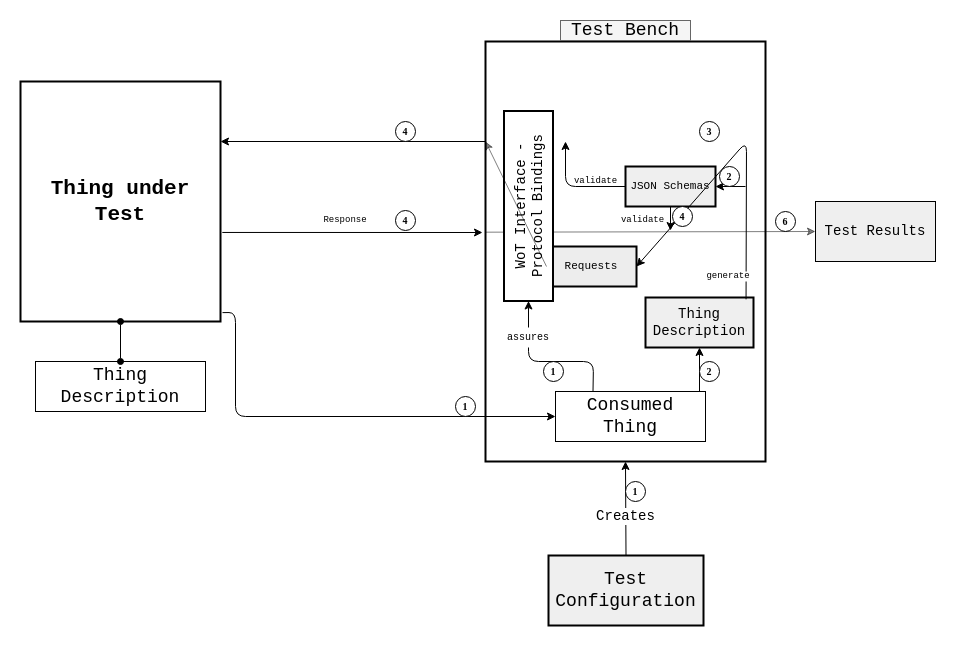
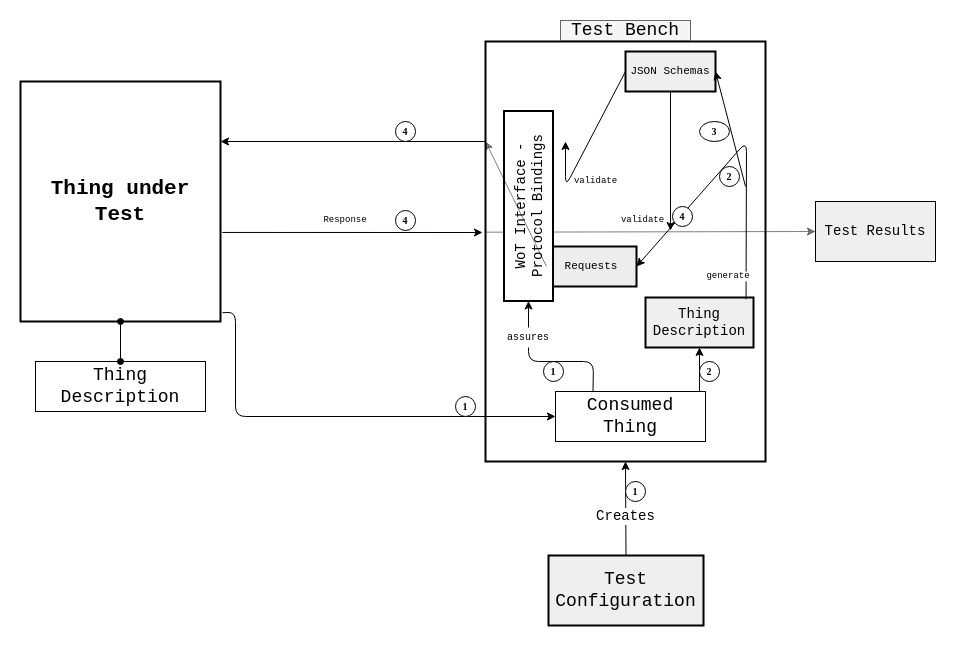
  <mxCell id="0" />
  <mxCell id="1" parent="0" />
  <mxCell id="2" value="Thing under Test" style="rounded=0;whiteSpace=wrap;html=1;strokeColor=#000000;strokeWidth=2;fillColor=none;fontFamily=Courier New;fontSize=21;fontColor=#000000;align=center;fontStyle=1;verticalAlign=middle;" vertex="1" parent="1"><mxGeometry x="20" y="81" width="200" height="240" as="geometry" /></mxCell>
  <mxCell id="3" value="Thing Description" style="text;html=1;strokeColor=#000000;fillColor=#ffffff;align=center;verticalAlign=middle;whiteSpace=wrap;fontFamily=Courier New;fontSize=18;fontColor=#000000;" vertex="1" parent="1"><mxGeometry x="35" y="361" width="170" height="50" as="geometry" /></mxCell>
  <mxCell id="4" value="" style="endArrow=oval;startArrow=oval;html=1;strokeColor=#000000;strokeWidth=1;fontFamily=Courier New;fontSize=18;fontColor=#000000;entryX=0.5;entryY=1;exitX=0.5;exitY=0;startFill=1;endFill=1;" edge="1" parent="1" source="3" target="2"><mxGeometry width="50" height="50" relative="1" as="geometry"><mxPoint x="140" y="561" as="sourcePoint" /><mxPoint x="190" y="511" as="targetPoint" /></mxGeometry></mxCell>
  <mxCell id="5" value="" style="endArrow=classic;html=1;strokeColor=#000000;strokeWidth=1;fontFamily=Courier New;fontSize=18;fontColor=#000000;exitX=1.01;exitY=0.963;exitPerimeter=0;entryX=0;entryY=0.5;" edge="1" parent="1" source="2" target="7"><mxGeometry width="50" height="50" relative="1" as="geometry"><mxPoint x="135" y="251" as="sourcePoint" /><mxPoint x="425" y="411" as="targetPoint" /><Array as="points"><mxPoint x="235" y="312" /><mxPoint x="235" y="416" /></Array></mxGeometry></mxCell>
  <mxCell id="6" value="" style="rounded=0;whiteSpace=wrap;html=1;strokeColor=#000000;strokeWidth=2;fillColor=none;fontFamily=Courier New;fontSize=18;fontColor=#000000;align=center;" vertex="1" parent="1"><mxGeometry x="485" y="41" width="280" height="420" as="geometry" /></mxCell>
  <mxCell id="7" value="Consumed Thing" style="text;html=1;strokeColor=#000000;fillColor=#ffffff;align=center;verticalAlign=middle;whiteSpace=wrap;fontFamily=Courier New;fontSize=18;fontColor=#000000;" vertex="1" parent="1"><mxGeometry x="555" y="391" width="150" height="50" as="geometry" /></mxCell>
  <mxCell id="8" value="Thing Description" style="text;html=1;strokeColor=#000000;fillColor=#EFEFEF;align=center;verticalAlign=middle;whiteSpace=wrap;fontFamily=Courier New;fontSize=14;fontColor=#000000;strokeWidth=2;" vertex="1" parent="1"><mxGeometry x="645" y="297" width="108" height="50" as="geometry" /></mxCell>
  <mxCell id="9" value="Test Bench" style="text;html=1;strokeColor=#666666;fillColor=#f5f5f5;align=center;verticalAlign=middle;whiteSpace=wrap;fontFamily=Courier New;fontSize=18;fontColor=#000000;" vertex="1" parent="1"><mxGeometry x="560" y="20" width="130" height="20" as="geometry" /></mxCell>
  <mxCell id="10" value="Test Configuration" style="rounded=0;whiteSpace=wrap;html=1;strokeColor=#000000;strokeWidth=2;fillColor=#EFEFEF;fontFamily=Courier New;fontSize=18;fontColor=#000000;align=center;" vertex="1" parent="1"><mxGeometry x="548" y="555" width="155" height="70" as="geometry" /></mxCell>
  <mxCell id="11" value="" style="endArrow=classic;html=1;strokeColor=#000000;strokeWidth=1;fontFamily=Courier New;fontSize=18;fontColor=#000000;entryX=0.5;entryY=1;exitX=0.5;exitY=0;" edge="1" parent="1" source="10" target="6"><mxGeometry width="50" height="50" relative="1" as="geometry"><mxPoint x="455" y="561" as="sourcePoint" /><mxPoint x="315" y="531" as="targetPoint" /></mxGeometry></mxCell>
  <mxCell id="12" value="Creates" style="text;html=1;resizable=0;points=[];align=center;verticalAlign=middle;labelBackgroundColor=#ffffff;fontSize=14;fontFamily=Courier New;fontColor=#000000;" vertex="1" connectable="0" parent="11"><mxGeometry x="-0.399" y="2" relative="1" as="geometry"><mxPoint x="1" y="-12" as="offset" /></mxGeometry></mxCell>
  <mxCell id="13" value="" style="endArrow=classic;html=1;strokeColor=#000000;strokeWidth=1;fontFamily=Courier New;fontSize=14;fontColor=#000000;entryX=0.5;entryY=1;" edge="1" parent="1" target="8"><mxGeometry width="50" height="50" relative="1" as="geometry"><mxPoint x="699" y="391" as="sourcePoint" /><mxPoint x="475" y="471" as="targetPoint" /></mxGeometry></mxCell>
- <mxCell id="14" value="JSON Schemas" style="rounded=0;whiteSpace=wrap;html=1;strokeColor=#000000;strokeWidth=2;fillColor=#EFEFEF;fontFamily=Courier New;fontSize=11;fontColor=#000000;align=center;" vertex="1" parent="1"><mxGeometry x="625" y="166" width="90" height="40" as="geometry" /></mxCell>
+ <mxCell id="14" value="JSON Schemas" style="rounded=0;whiteSpace=wrap;html=1;strokeColor=#000000;strokeWidth=2;fillColor=#EFEFEF;fontFamily=Courier New;fontSize=11;fontColor=#000000;align=center;" vertex="1" parent="1"><mxGeometry x="625" y="51" width="90" height="40" as="geometry" /></mxCell>
  <mxCell id="15" value="Requests" style="rounded=0;whiteSpace=wrap;html=1;strokeColor=#000000;strokeWidth=2;fillColor=#EDEDED;fontFamily=Courier New;fontSize=11;fontColor=#000000;align=center;" vertex="1" parent="1"><mxGeometry x="546" y="246" width="90" height="40" as="geometry" /></mxCell>
  <mxCell id="16" value="" style="endArrow=classic;html=1;strokeColor=#000000;strokeWidth=1;fontFamily=Courier New;fontSize=14;fontColor=#000000;entryX=1;entryY=0.25;" edge="1" parent="1" target="2"><mxGeometry width="50" height="50" relative="1" as="geometry"><mxPoint x="485" y="141" as="sourcePoint" /><mxPoint x="305" y="151" as="targetPoint" /></mxGeometry></mxCell>
  <mxCell id="17" value="" style="endArrow=classic;html=1;strokeColor=#000000;strokeWidth=1;fontFamily=Courier New;fontSize=14;fontColor=#000000;exitX=1.009;exitY=0.629;exitPerimeter=0;" edge="1" parent="1" source="2"><mxGeometry width="50" height="50" relative="1" as="geometry"><mxPoint x="135" y="232" as="sourcePoint" /><mxPoint x="482" y="232" as="targetPoint" /></mxGeometry></mxCell>
  <mxCell id="18" value="" style="endArrow=classic;html=1;strokeColor=#000000;strokeWidth=1;fontFamily=Courier New;fontSize=14;fontColor=#000000;entryX=0;entryY=0.5;exitX=0.25;exitY=0;" edge="1" parent="1" source="7" target="22"><mxGeometry width="50" height="50" relative="1" as="geometry"><mxPoint x="535" y="371" as="sourcePoint" /><mxPoint x="585" y="321" as="targetPoint" /><Array as="points"><mxPoint x="593" y="361" /><mxPoint x="528" y="361" /></Array></mxGeometry></mxCell>
  <mxCell id="19" value="assures" style="text;html=1;strokeColor=none;fillColor=#ffffff;align=center;verticalAlign=middle;whiteSpace=wrap;fontFamily=Courier New;fontSize=10;fontColor=#000000;" vertex="1" parent="1"><mxGeometry x="493" y="327" width="70" height="20" as="geometry" /></mxCell>
  <mxCell id="20" value="" style="endArrow=classic;html=1;strokeColor=#000000;strokeWidth=1;fontFamily=Courier New;fontSize=14;fontColor=#000000;exitX=0;exitY=0.5;" edge="1" parent="1" source="14"><mxGeometry width="50" height="50" relative="1" as="geometry"><mxPoint x="575" y="271" as="sourcePoint" /><mxPoint x="565" y="141" as="targetPoint" /><Array as="points"><mxPoint x="565" y="186" /></Array></mxGeometry></mxCell>
  <mxCell id="21" value="" style="endArrow=classic;html=1;strokeColor=#000000;strokeWidth=1;fontFamily=Courier New;fontSize=14;fontColor=#000000;exitX=-0.001;exitY=0.454;exitPerimeter=0;opacity=50;entryX=0;entryY=0.5;" edge="1" parent="1" source="6" target="41"><mxGeometry width="50" height="50" relative="1" as="geometry"><mxPoint x="575" y="281" as="sourcePoint" /><mxPoint x="785" y="231" as="targetPoint" /></mxGeometry></mxCell>
  <mxCell id="22" value="WoT Interface - Protocol Bindings" style="rounded=0;whiteSpace=wrap;html=1;strokeColor=#000000;strokeWidth=2;fillColor=#ffffff;fontFamily=Courier New;fontSize=14;fontColor=#000000;align=center;rotation=-90;" vertex="1" parent="1"><mxGeometry x="433" y="181" width="190" height="49" as="geometry" /></mxCell>
  <mxCell id="23" value="" style="endArrow=classic;html=1;strokeColor=#000000;strokeWidth=1;fontFamily=Courier New;fontSize=14;fontColor=#000000;exitX=0;exitY=0.5;opacity=50;" edge="1" parent="1" source="15"><mxGeometry width="50" height="50" relative="1" as="geometry"><mxPoint x="495" y="231" as="sourcePoint" /><mxPoint x="485" y="141" as="targetPoint" /></mxGeometry></mxCell>
  <mxCell id="24" value="validate" style="text;html=1;strokeColor=none;fillColor=none;align=center;verticalAlign=middle;whiteSpace=wrap;fontFamily=Courier New;fontSize=9;fontColor=#000000;" vertex="1" parent="1"><mxGeometry x="568" y="171" width="55" height="20" as="geometry" /></mxCell>
  <mxCell id="25" value="validate" style="text;html=1;strokeColor=none;fillColor=none;align=center;verticalAlign=middle;whiteSpace=wrap;fontFamily=Courier New;fontSize=9;fontColor=#000000;" vertex="1" parent="1"><mxGeometry x="615" y="210" width="55" height="20" as="geometry" /></mxCell>
  <mxCell id="26" value="" style="endArrow=classic;html=1;strokeColor=#000000;strokeWidth=1;fontFamily=Courier New;fontSize=9;fontColor=#000000;exitX=0.931;exitY=0.037;entryX=1;entryY=0.5;exitPerimeter=0;" edge="1" parent="1" source="8" target="15"><mxGeometry width="50" height="50" relative="1" as="geometry"><mxPoint x="685" y="291" as="sourcePoint" /><mxPoint x="735" y="241" as="targetPoint" /><Array as="points"><mxPoint x="746" y="141" /></Array></mxGeometry></mxCell>
  <mxCell id="27" value="" style="endArrow=classic;html=1;strokeColor=#000000;strokeWidth=1;fontFamily=Courier New;fontSize=9;fontColor=#000000;entryX=1;entryY=0.5;" edge="1" parent="1" target="14"><mxGeometry width="50" height="50" relative="1" as="geometry"><mxPoint x="745" y="186" as="sourcePoint" /><mxPoint x="885" y="171" as="targetPoint" /></mxGeometry></mxCell>
  <mxCell id="28" value="generate" style="text;html=1;strokeColor=none;fillColor=#ffffff;align=center;verticalAlign=middle;whiteSpace=wrap;fontFamily=Courier New;fontSize=9;fontColor=#000000;" vertex="1" parent="1"><mxGeometry x="703" y="271" width="50" height="10" as="geometry" /></mxCell>
  <mxCell id="29" value="" style="endArrow=classic;html=1;strokeColor=#000000;strokeWidth=1;fontFamily=Courier New;fontSize=9;fontColor=#000000;exitX=0.5;exitY=1;endFill=1;" edge="1" parent="1" source="14"><mxGeometry width="50" height="50" relative="1" as="geometry"><mxPoint x="585" y="291" as="sourcePoint" /><mxPoint x="670" y="230" as="targetPoint" /></mxGeometry></mxCell>
  <mxCell id="30" value="Response" style="text;html=1;strokeColor=none;fillColor=none;align=center;verticalAlign=middle;whiteSpace=wrap;fontFamily=Courier New;fontSize=9;fontColor=#000000;" vertex="1" parent="1"><mxGeometry x="325" y="210" width="40" height="20" as="geometry" /></mxCell>
  <mxCell id="31" value="1" style="ellipse;whiteSpace=wrap;html=1;aspect=fixed;strokeColor=#000000;strokeWidth=1;fillColor=#ffffff;fontFamily=Comic Sans MS;fontSize=10;fontColor=#000000;align=center;fontStyle=1;verticalAlign=middle;" vertex="1" parent="1"><mxGeometry x="455" y="396" width="20" height="20" as="geometry" /></mxCell>
  <mxCell id="32" value="2" style="ellipse;whiteSpace=wrap;html=1;aspect=fixed;strokeColor=#000000;strokeWidth=1;fillColor=#ffffff;fontFamily=Comic Sans MS;fontSize=10;fontColor=#000000;align=center;fontStyle=1;verticalAlign=middle;" vertex="1" parent="1"><mxGeometry x="699" y="361" width="20" height="20" as="geometry" /></mxCell>
- <mxCell id="33" value="3" style="ellipse;whiteSpace=wrap;html=1;aspect=fixed;strokeColor=#000000;strokeWidth=1;fillColor=#ffffff;fontFamily=Comic Sans MS;fontSize=10;fontColor=#000000;align=center;fontStyle=1;verticalAlign=middle;" vertex="1" parent="1"><mxGeometry x="699" y="121" width="20" height="20" as="geometry" /></mxCell>
- <mxCell id="34" value="6" style="ellipse;whiteSpace=wrap;html=1;aspect=fixed;strokeColor=#000000;strokeWidth=1;fillColor=#ffffff;fontFamily=Comic Sans MS;fontSize=10;fontColor=#000000;align=center;fontStyle=1;verticalAlign=middle;" vertex="1" parent="1"><mxGeometry x="775" y="211" width="20" height="20" as="geometry" /></mxCell>
+ <mxCell id="33" value="3" style="ellipse;whiteSpace=wrap;html=1;aspect=fixed;strokeColor=#000000;strokeWidth=1;fillColor=#ffffff;fontFamily=Comic Sans MS;fontSize=10;fontColor=#000000;align=center;fontStyle=1;verticalAlign=middle;" vertex="1" parent="1"><mxGeometry x="699" y="121" width="30" height="20" as="geometry" /></mxCell>
  <mxCell id="35" value="4" style="ellipse;whiteSpace=wrap;html=1;aspect=fixed;strokeColor=#000000;strokeWidth=1;fillColor=#ffffff;fontFamily=Comic Sans MS;fontSize=10;fontColor=#000000;align=center;fontStyle=1;verticalAlign=middle;" vertex="1" parent="1"><mxGeometry x="395" y="121" width="20" height="20" as="geometry" /></mxCell>
  <mxCell id="36" value="1" style="ellipse;whiteSpace=wrap;html=1;aspect=fixed;strokeColor=#000000;strokeWidth=1;fillColor=#ffffff;fontFamily=Comic Sans MS;fontSize=10;fontColor=#000000;align=center;fontStyle=1;verticalAlign=middle;" vertex="1" parent="1"><mxGeometry x="543" y="361" width="20" height="20" as="geometry" /></mxCell>
  <mxCell id="37" value="1" style="ellipse;whiteSpace=wrap;html=1;aspect=fixed;strokeColor=#000000;strokeWidth=1;fillColor=#ffffff;fontFamily=Comic Sans MS;fontSize=10;fontColor=#000000;align=center;fontStyle=1;verticalAlign=middle;" vertex="1" parent="1"><mxGeometry x="625" y="481" width="20" height="20" as="geometry" /></mxCell>
  <mxCell id="38" value="2" style="ellipse;whiteSpace=wrap;html=1;aspect=fixed;strokeColor=#000000;strokeWidth=1;fillColor=#ffffff;fontFamily=Comic Sans MS;fontSize=10;fontColor=#000000;align=center;fontStyle=1;verticalAlign=middle;" vertex="1" parent="1"><mxGeometry x="719" y="166" width="20" height="20" as="geometry" /></mxCell>
  <mxCell id="39" value="4" style="ellipse;whiteSpace=wrap;html=1;aspect=fixed;strokeColor=#000000;strokeWidth=1;fillColor=#ffffff;fontFamily=Comic Sans MS;fontSize=10;fontColor=#000000;align=center;fontStyle=1;verticalAlign=middle;" vertex="1" parent="1"><mxGeometry x="395" y="210" width="20" height="20" as="geometry" /></mxCell>
  <mxCell id="40" value="4" style="ellipse;whiteSpace=wrap;html=1;aspect=fixed;strokeColor=#000000;strokeWidth=1;fillColor=#ffffff;fontFamily=Comic Sans MS;fontSize=10;fontColor=#000000;align=center;fontStyle=1;verticalAlign=middle;" vertex="1" parent="1"><mxGeometry x="672" y="206" width="20" height="20" as="geometry" /></mxCell>
  <mxCell id="41" value="Test Results" style="rounded=0;whiteSpace=wrap;html=1;strokeColor=#000000;strokeWidth=1;fillColor=#EFEFEF;fontFamily=Courier New;fontSize=14;fontColor=#000000;align=center;" vertex="1" parent="1"><mxGeometry x="815" y="201" width="120" height="60" as="geometry" /></mxCell>
